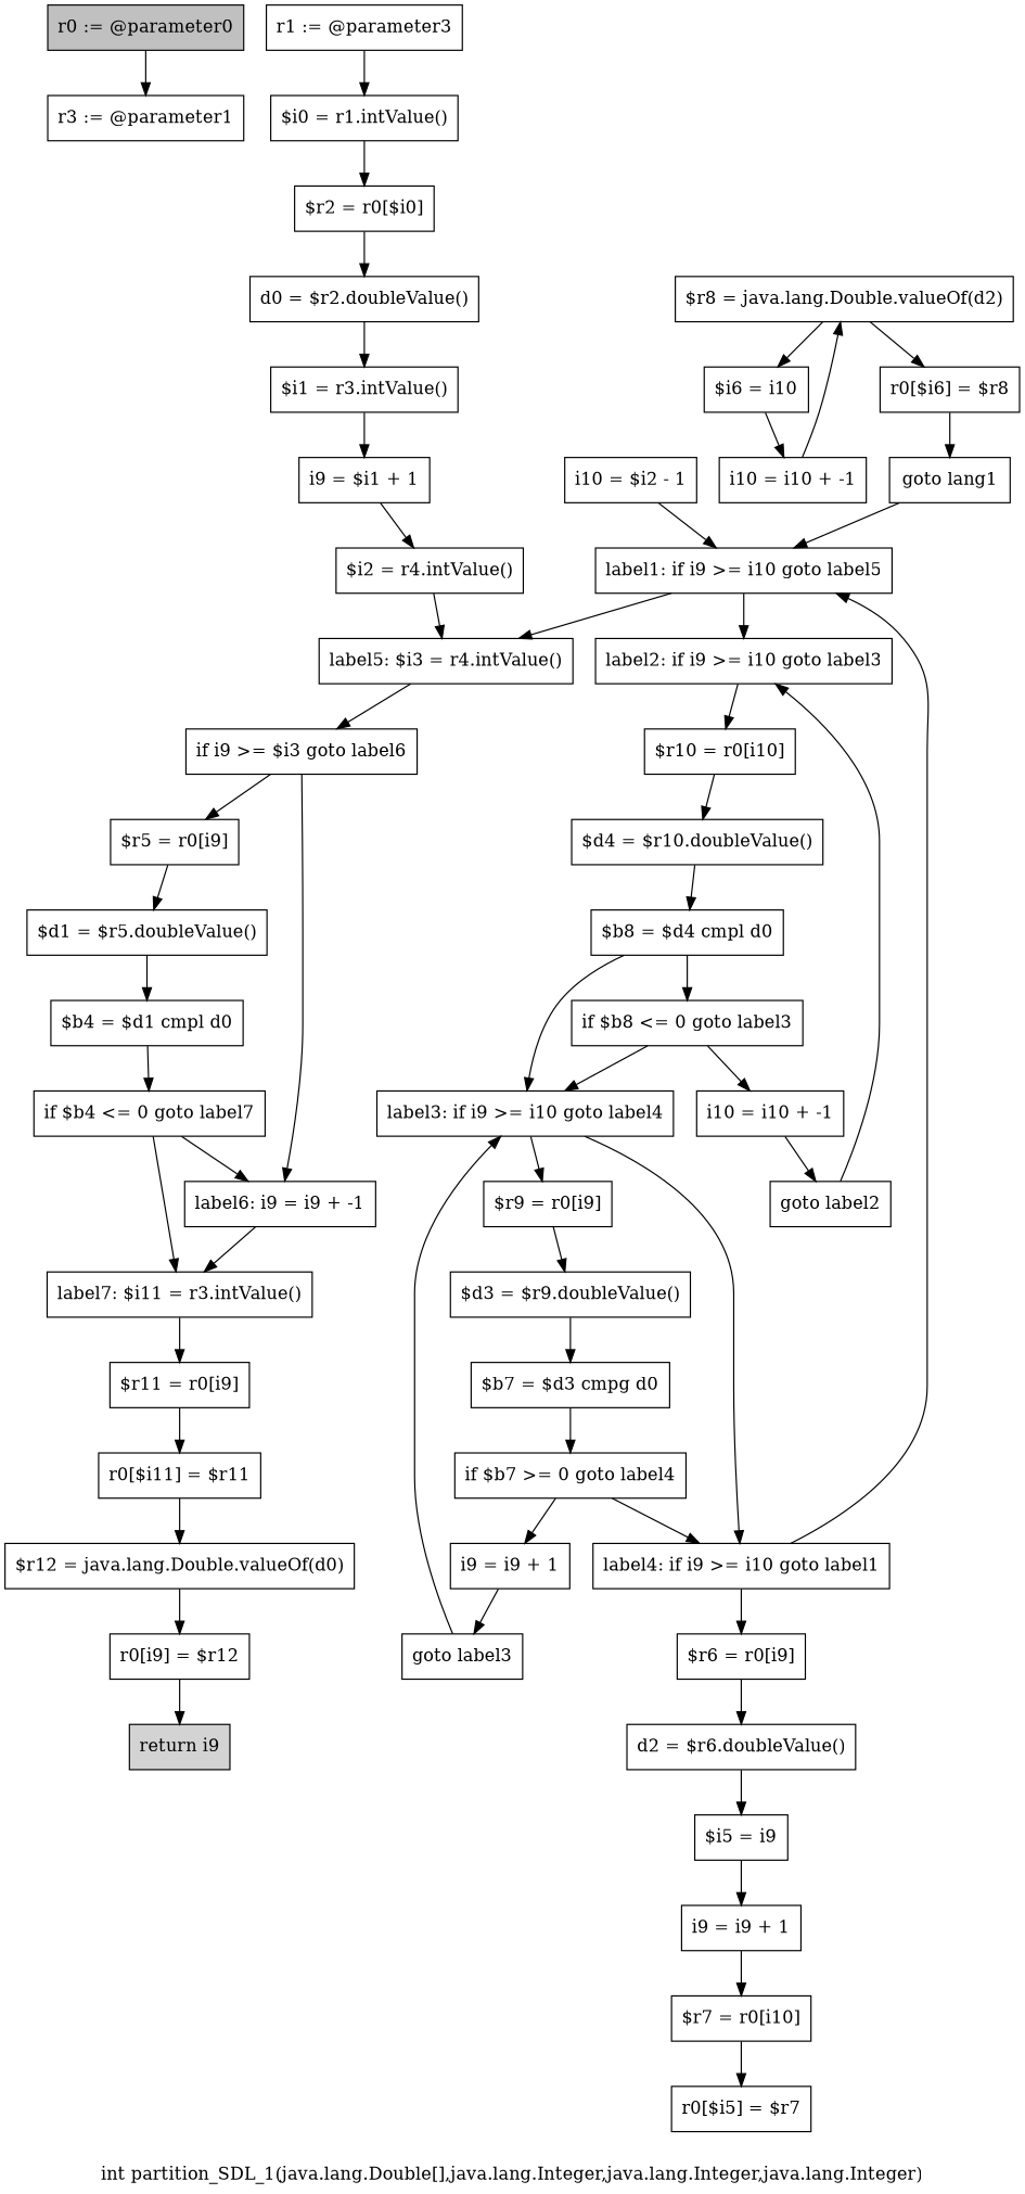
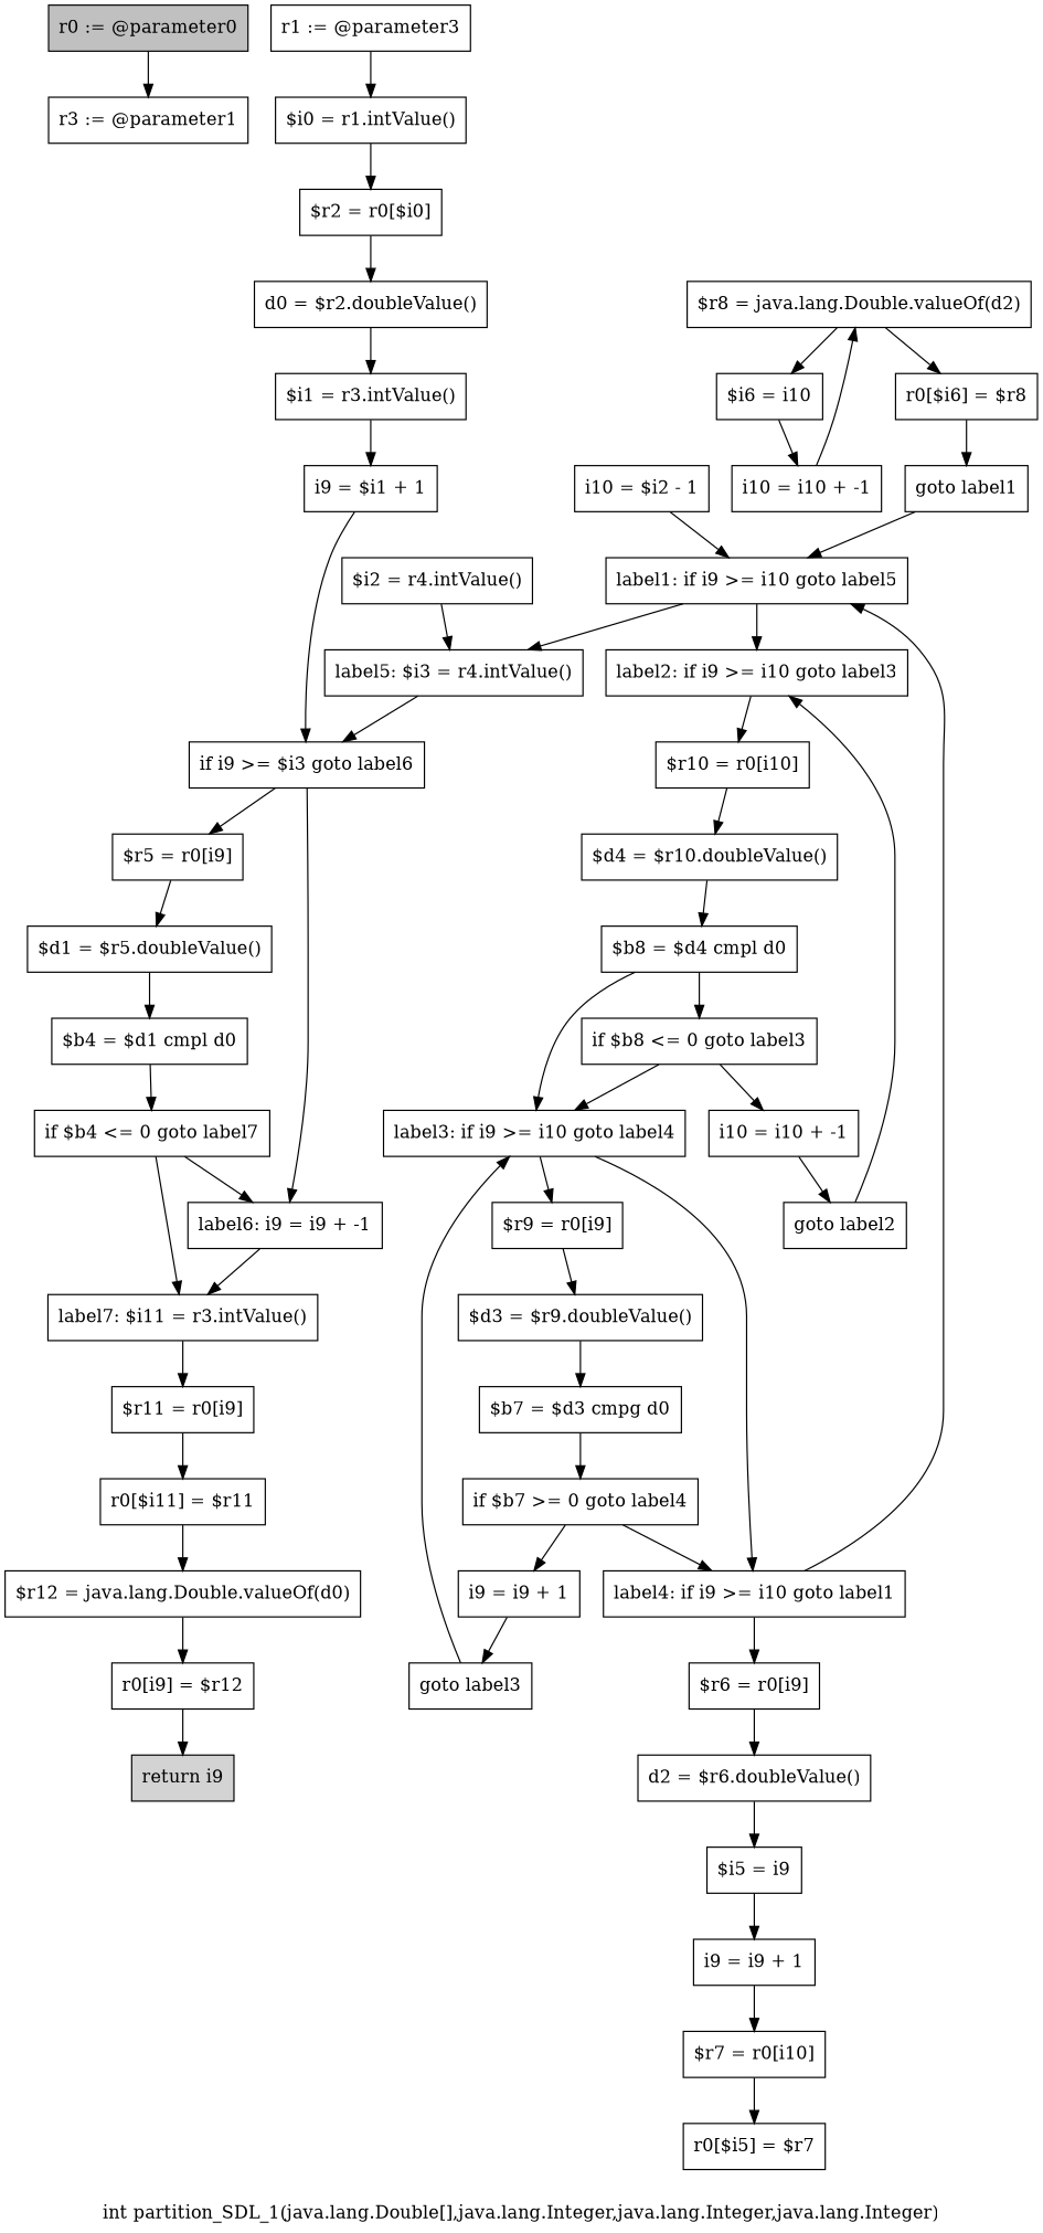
  digraph {
    label="int partition_SDL_1(java.lang.Double[],java.lang.Integer,java.lang.Integer,java.lang.Integer)"
    node [shape=box]
    n1 [fillcolor=gray label="r0 := @parameter0" style=filled]
    n2 [label="r3 := @parameter1"]
    n3 [label="r1 := @parameter3"]
    n4 [label="$i0 = r1.intValue()"]
    n5 [label="$r2 = r0[$i0]"]
    n6 [label="d0 = $r2.doubleValue()"]
    n7 [label="$i1 = r3.intValue()"]
    n8 [label="i9 = $i1 + 1"]
    n9 [label="$i2 = r4.intValue()"]
    n10 [label="label5: $i3 = r4.intValue()"]
    n11 [label="i10 = $i2 - 1"]
    n12 [label="label1: if i9 >= i10 goto label5"]
    n13 [label="label2: if i9 >= i10 goto label3"]
    n14 [label="$r10 = r0[i10]"]
    n15 [label="if i9 >= $i3 goto label6"]
    n16 [label="$d4 = $r10.doubleValue()"]
    n17 [label="label3: if i9 >= i10 goto label4"]
    n18 [label="$r9 = r0[i9]"]
    n19 [label="label4: if i9 >= i10 goto label1"]
    n20 [label="$r5 = r0[i9]"]
    n21 [label="label6: i9 = i9 + -1"]
    n22 [label="$b8 = $d4 cmpl d0"]
    n23 [label="$d3 = $r9.doubleValue()"]
    n24 [label="$r6 = r0[i9]"]
    n25 [label="if $b8 <= 0 goto label3"]
    n26 [label="i10 = i10 + -1"]
    n27 [label="goto label2"]
    n28 [label="$b7 = $d3 cmpg d0"]
    n29 [label="d2 = $r6.doubleValue()"]
    n30 [label="if $b7 >= 0 goto label4"]
    n31 [label="i9 = i9 + 1"]
    n32 [label="goto label3"]
    n33 [label="$i5 = i9"]
    n34 [label="i9 = i9 + 1"]
    n35 [label="$r7 = r0[i10]"]
    n36 [label="r0[$i5] = $r7"]
    n37 [label="$i6 = i10"]
    n38 [label="i10 = i10 + -1"]
    n39 [label="$r8 = java.lang.Double.valueOf(d2)"]
    n40 [label="r0[$i6] = $r8"]
-   n41 [label="goto lang1"]
+   n41 [label="goto label1"]
    n42 [label="$d1 = $r5.doubleValue()"]
    n43 [label="label7: $i11 = r3.intValue()"]
    n44 [label="$b4 = $d1 cmpl d0"]
    n45 [label="$r11 = r0[i9]"]
    n46 [label="if $b4 <= 0 goto label7"]
    n47 [label="r0[$i11] = $r11"]
    n48 [label="$r12 = java.lang.Double.valueOf(d0)"]
    n49 [label="r0[i9] = $r12"]
    n50 [fillcolor=lightgray label="return i9" style=filled]
    n1 -> n2
    n3 -> n4
    n4 -> n5
    n5 -> n6
    n6 -> n7
    n7 -> n8
-   n8 -> n9
+   n8 -> n15
    n9 -> n10
    n10 -> n15
    n11 -> n12
    n12 -> n10
    n12 -> n13
    n13 -> n14
    n14 -> n16
    n15 -> n20
    n15 -> n21
    n16 -> n22
    n17 -> n18
    n17 -> n19
    n18 -> n23
    n19 -> n12
    n19 -> n24
    n20 -> n42
    n21 -> n43
    n22 -> n17
    n22 -> n25
    n23 -> n28
    n24 -> n29
    n25 -> n17
    n25 -> n26
    n26 -> n27
    n27 -> n13
    n28 -> n30
    n29 -> n33
    n30 -> n19
    n30 -> n31
    n31 -> n32
    n32 -> n17
    n33 -> n34
    n34 -> n35
    n35 -> n36
    n37 -> n38
    n38 -> n39
    n39 -> n37
    n39 -> n40
    n40 -> n41
    n41 -> n12
    n42 -> n44
    n43 -> n45
    n44 -> n46
    n45 -> n47
    n46 -> n21
    n46 -> n43
    n47 -> n48
    n48 -> n49
    n49 -> n50
  }
